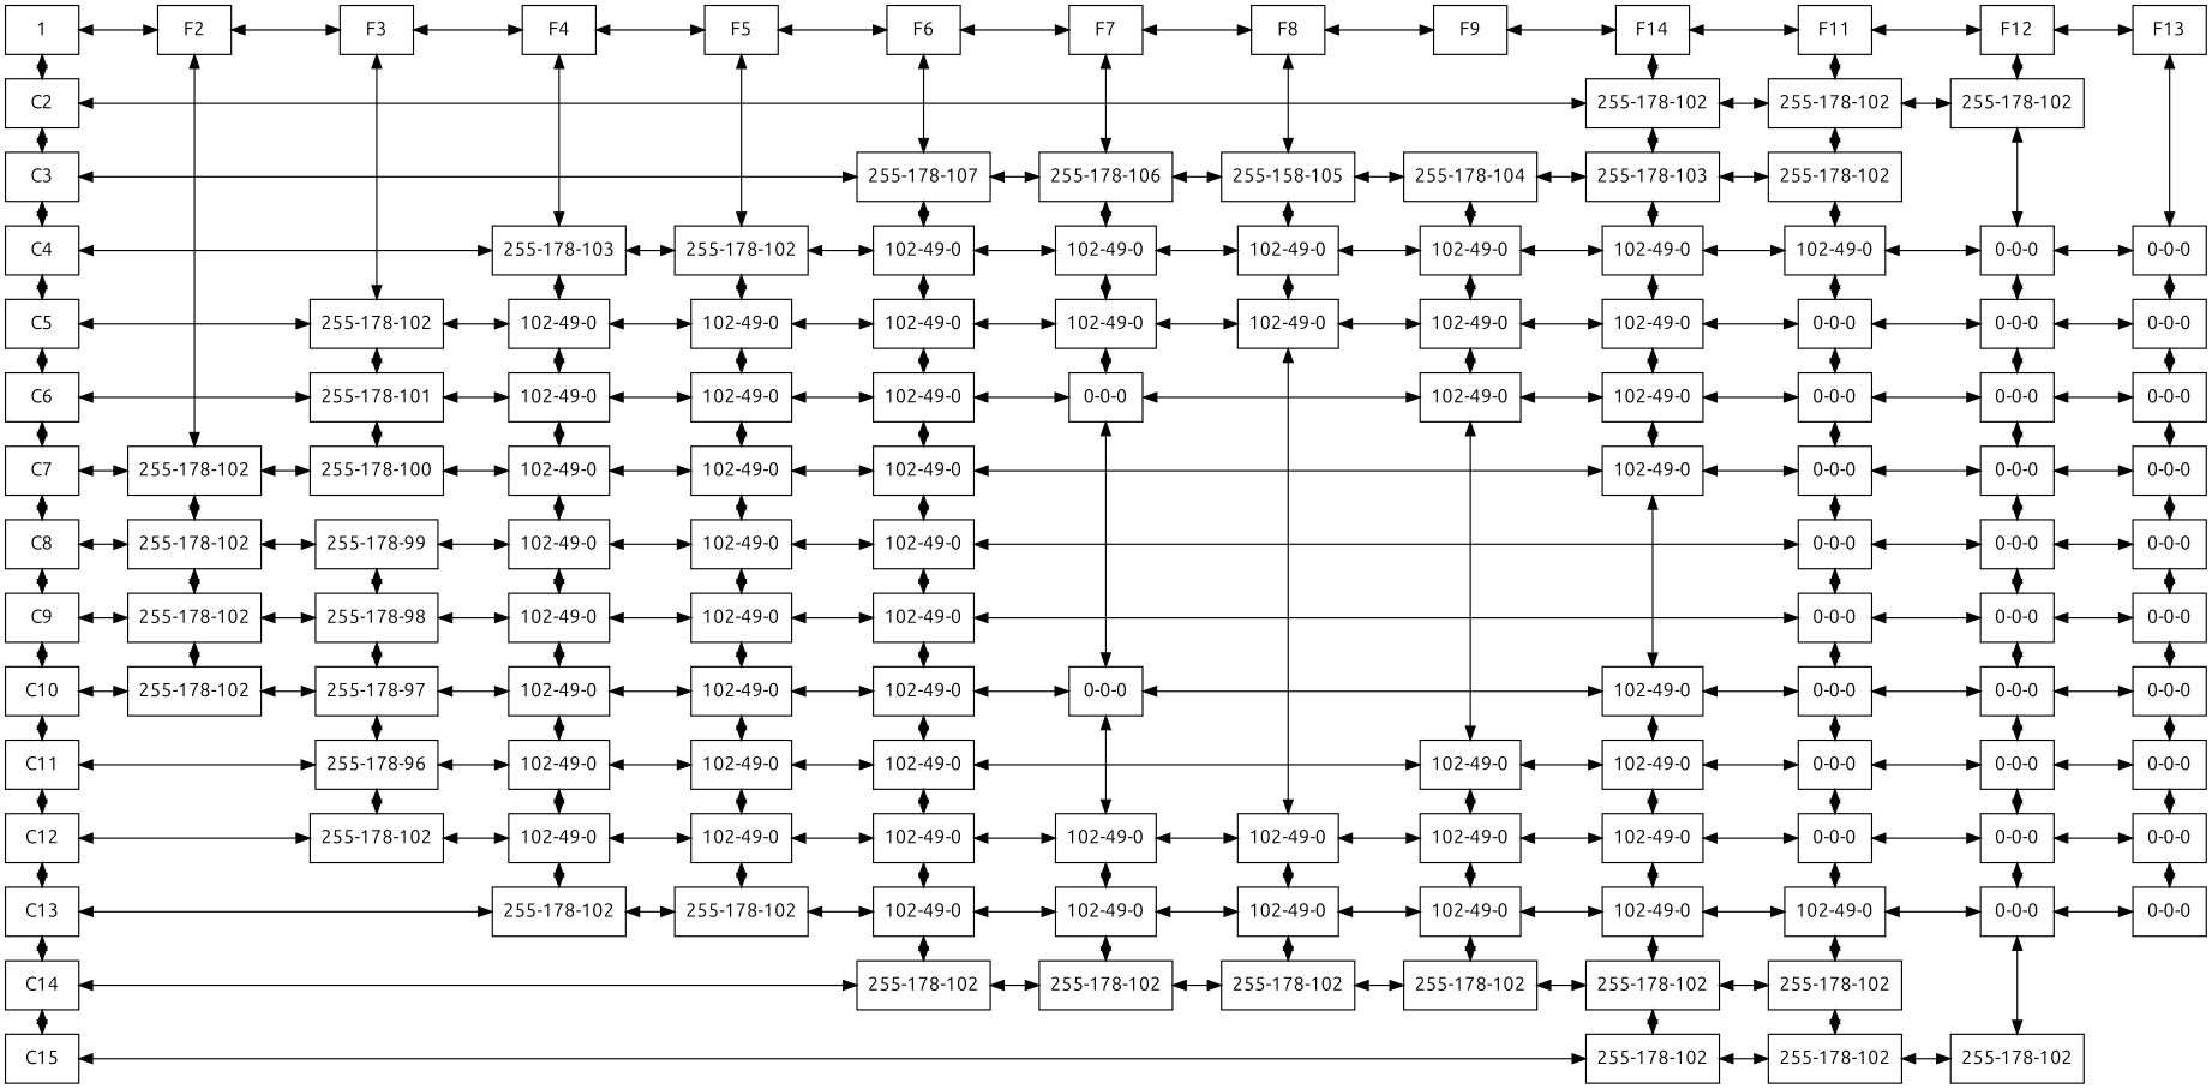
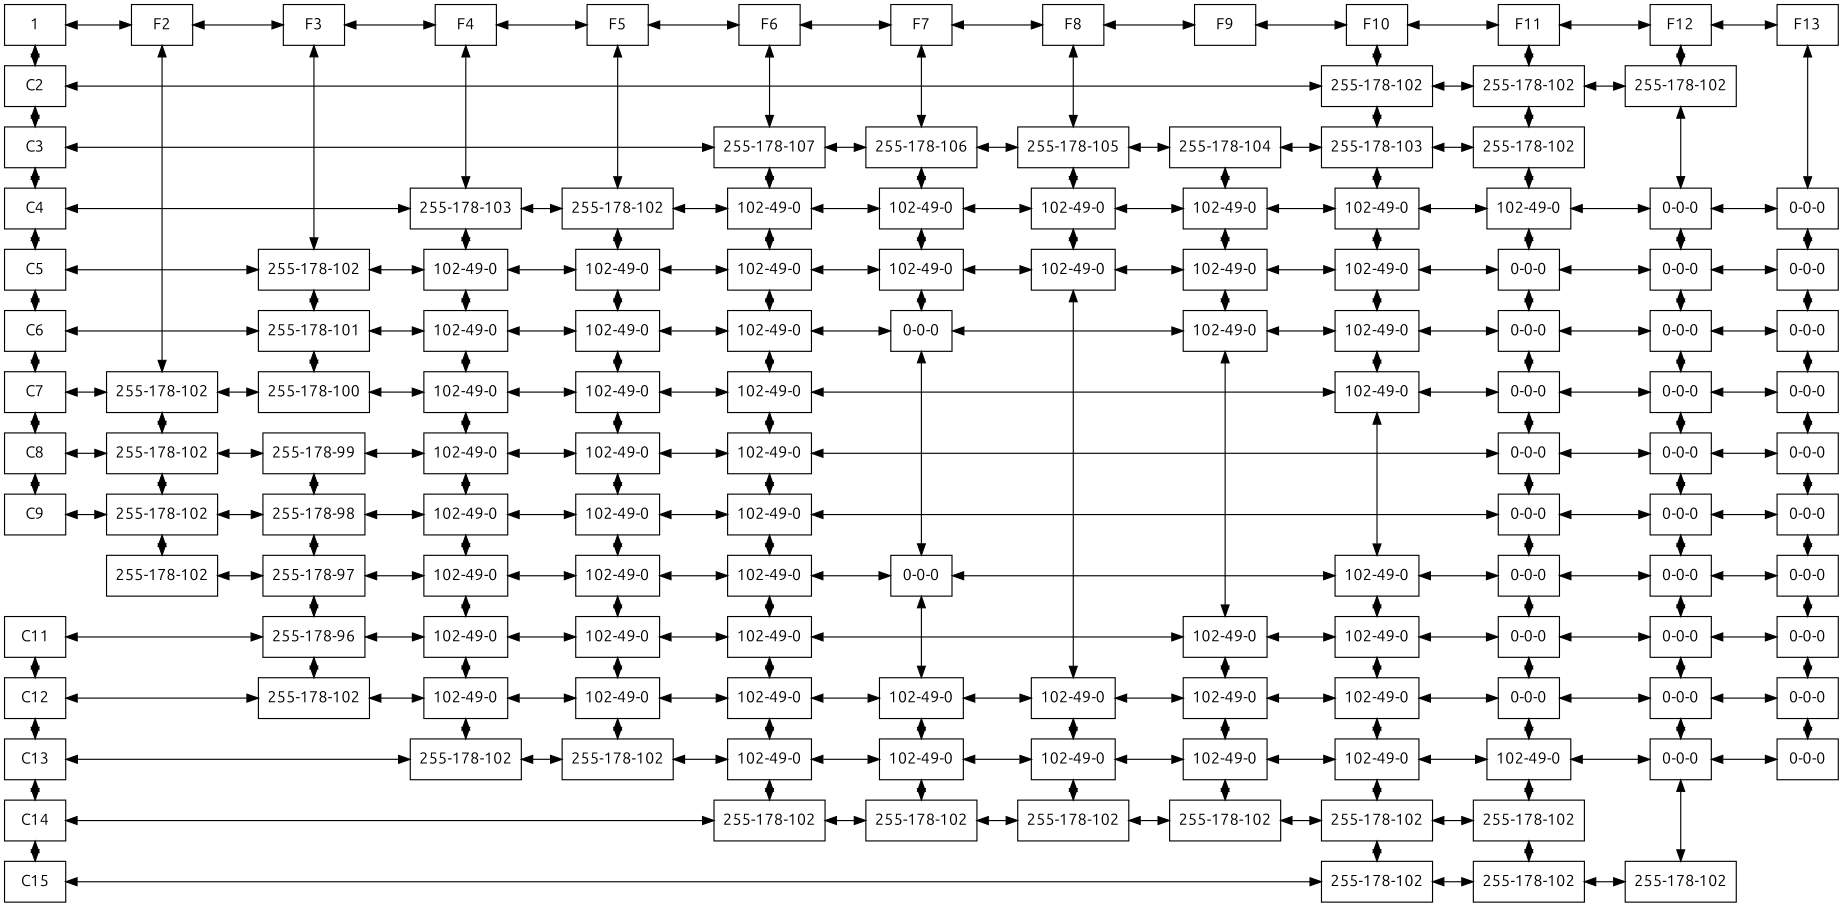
  digraph {
    fontname=Ubuntu
    rankdir=LR
    node [fontname=Ubuntu group=0 shape=box]
    edge [dir=both fontname=Ubuntu]
    n1 [label=1 rankdir=LR]
    n2 [group=3 label=C2 rankdir=LR]
    n3 [group=4 label=C3 rankdir=LR]
    n4 [group=5 label=C4 rankdir=LR]
    n5 [group=6 label=C5 rankdir=LR]
    n6 [group=7 label=C6 rankdir=LR]
    n7 [group=8 label=C7 rankdir=LR]
    n8 [group=9 label=C8 rankdir=LR]
    n9 [group=10 label=C9 rankdir=LR]
-   n10 [group=11 label=C10 rankdir=LR]
    n11 [group=12 label=C11 rankdir=LR]
    n12 [group=13 label=C12 rankdir=LR]
    n13 [group=14 label=C13 rankdir=LR]
    n14 [group=15 label=C14 rankdir=LR]
    n15 [group=16 label=C15 rankdir=LR]
    n16 [label=F2]
    n17 [group=8 label="255-178-102"]
    n18 [group=9 label="255-178-102"]
    n19 [group=10 label="255-178-102"]
    n20 [group=11 label="255-178-102"]
    n21 [label=F3]
    n22 [group=6 label="255-178-102"]
    n23 [group=7 label="255-178-101"]
    n24 [group=8 label="255-178-100"]
    n25 [group=9 label="255-178-99"]
    n26 [group=10 label="255-178-98"]
    n27 [group=11 label="255-178-97"]
    n28 [group=12 label="255-178-96"]
    n29 [group=13 label="255-178-102"]
    n30 [label=F4]
    n31 [group=5 label="255-178-103"]
    n32 [group=6 label="102-49-0"]
    n33 [group=7 label="102-49-0"]
    n34 [group=8 label="102-49-0"]
    n35 [group=9 label="102-49-0"]
    n36 [group=10 label="102-49-0"]
    n37 [group=11 label="102-49-0"]
    n38 [group=12 label="102-49-0"]
    n39 [group=13 label="102-49-0"]
    n40 [group=14 label="255-178-102"]
    n41 [label=F5]
    n42 [group=5 label="255-178-102"]
    n43 [group=6 label="102-49-0"]
    n44 [group=7 label="102-49-0"]
    n45 [group=8 label="102-49-0"]
    n46 [group=9 label="102-49-0"]
    n47 [group=10 label="102-49-0"]
    n48 [group=11 label="102-49-0"]
    n49 [group=12 label="102-49-0"]
    n50 [group=13 label="102-49-0"]
    n51 [group=14 label="255-178-102"]
    n52 [label=F6]
    n53 [group=4 label="255-178-107"]
    n54 [group=5 label="102-49-0"]
    n55 [group=6 label="102-49-0"]
    n56 [group=7 label="102-49-0"]
    n57 [group=8 label="102-49-0"]
    n58 [group=9 label="102-49-0"]
    n59 [group=10 label="102-49-0"]
    n60 [group=11 label="102-49-0"]
    n61 [group=12 label="102-49-0"]
    n62 [group=13 label="102-49-0"]
    n63 [group=14 label="102-49-0"]
    n64 [group=15 label="255-178-102"]
    n65 [label=F7]
    n66 [group=4 label="255-178-106"]
    n67 [group=5 label="102-49-0"]
    n68 [group=6 label="102-49-0"]
    n69 [group=7 label="0-0-0"]
    n70 [group=11 label="0-0-0"]
    n71 [group=13 label="102-49-0"]
    n72 [group=14 label="102-49-0"]
    n73 [group=15 label="255-178-102"]
    n74 [label=F8]
-   n75 [group=4 label="255-158-105"]
+   n75 [group=4 label="255-178-105"]
    n76 [group=5 label="102-49-0"]
    n77 [group=6 label="102-49-0"]
    n78 [group=13 label="102-49-0"]
    n79 [group=14 label="102-49-0"]
    n80 [group=15 label="255-178-102"]
    n81 [label=F9]
    n82 [group=4 label="255-178-104"]
    n83 [group=5 label="102-49-0"]
    n84 [group=6 label="102-49-0"]
    n85 [group=7 label="102-49-0"]
    n86 [group=12 label="102-49-0"]
    n87 [group=13 label="102-49-0"]
    n88 [group=14 label="102-49-0"]
    n89 [group=15 label="255-178-102"]
-   n90 [label=F14]
+   n90 [label=F10]
    n91 [group=3 label="255-178-102"]
    n92 [group=4 label="255-178-103"]
    n93 [group=5 label="102-49-0"]
    n94 [group=6 label="102-49-0"]
    n95 [group=7 label="102-49-0"]
    n96 [group=8 label="102-49-0"]
    n97 [group=11 label="102-49-0"]
    n98 [group=12 label="102-49-0"]
    n99 [group=13 label="102-49-0"]
    n100 [group=14 label="102-49-0"]
    n101 [group=15 label="255-178-102"]
    n102 [group=16 label="255-178-102"]
    n103 [label=F11]
    n104 [group=3 label="255-178-102"]
    n105 [group=4 label="255-178-102"]
    n106 [group=5 label="102-49-0"]
    n107 [group=6 label="0-0-0"]
    n108 [group=7 label="0-0-0"]
    n109 [group=8 label="0-0-0"]
    n110 [group=9 label="0-0-0"]
    n111 [group=10 label="0-0-0"]
    n112 [group=11 label="0-0-0"]
    n113 [group=12 label="0-0-0"]
    n114 [group=13 label="0-0-0"]
    n115 [group=14 label="102-49-0"]
    n116 [group=15 label="255-178-102"]
    n117 [group=16 label="255-178-102"]
    n118 [label=F12]
    n119 [group=3 label="255-178-102"]
    n120 [group=5 label="0-0-0"]
    n121 [group=6 label="0-0-0"]
    n122 [group=7 label="0-0-0"]
    n123 [group=8 label="0-0-0"]
    n124 [group=9 label="0-0-0"]
    n125 [group=10 label="0-0-0"]
    n126 [group=11 label="0-0-0"]
    n127 [group=12 label="0-0-0"]
    n128 [group=13 label="0-0-0"]
    n129 [group=14 label="0-0-0"]
    n130 [group=16 label="255-178-102"]
    n131 [label=F13]
    n132 [group=5 label="0-0-0"]
    n133 [group=6 label="0-0-0"]
    n134 [group=7 label="0-0-0"]
    n135 [group=8 label="0-0-0"]
    n136 [group=9 label="0-0-0"]
    n137 [group=10 label="0-0-0"]
    n138 [group=11 label="0-0-0"]
    n139 [group=12 label="0-0-0"]
    n140 [group=13 label="0-0-0"]
    n141 [group=14 label="0-0-0"]
    subgraph sub_1 {
      rank=min
      n1
      n2
      n3
      n4
      n5
      n6
      n7
      n8
      n9
-     n10
      n11
      n12
      n13
      n14
      n15
    }
    subgraph sub_2 {
      rank=same
      n1
      n2
      n3
      n4
      n5
      n6
      n7
      n8
      n9
-     n10
      n11
      n12
      n13
      n14
      n15
    }
    subgraph sub_3 {
      rank=same
      n16
      n17
      n18
      n19
      n20
    }
    subgraph sub_4 {
      rank=same
      n21
      n22
      n23
      n24
      n25
      n26
      n27
      n28
      n29
    }
    subgraph sub_5 {
      rank=same
      n30
      n31
      n32
      n33
      n34
      n35
      n36
      n37
      n38
      n39
      n40
    }
    subgraph sub_6 {
      rank=same
      n41
      n42
      n43
      n44
      n45
      n46
      n47
      n48
      n49
      n50
      n51
    }
    subgraph sub_7 {
      rank=same
      n52
      n53
      n54
      n55
      n56
      n57
      n58
      n59
      n60
      n61
      n62
      n63
      n64
    }
    subgraph sub_8 {
      rank=same
      n65
      n66
      n67
      n68
      n69
      n70
      n71
      n72
      n73
    }
    subgraph sub_9 {
      rank=same
      n74
      n75
      n76
      n77
      n78
      n79
      n80
    }
    subgraph sub_10 {
      rank=same
      n81
      n82
      n83
      n84
      n85
      n86
      n87
      n88
      n89
    }
    subgraph sub_11 {
      rank=same
      n90
      n91
      n92
      n93
      n94
      n95
      n96
      n97
      n98
      n99
      n100
      n101
      n102
    }
    subgraph sub_12 {
      rank=same
      n103
      n104
      n105
      n106
      n107
      n108
      n109
      n110
      n111
      n112
      n113
      n114
      n115
      n116
      n117
    }
    subgraph sub_13 {
      rank=same
      n118
      n119
      n120
      n121
      n122
      n123
      n124
      n125
      n126
      n127
      n128
      n129
      n130
    }
    subgraph sub_14 {
      rank=same
      n131
      n132
      n133
      n134
      n135
      n136
      n137
      n138
      n139
      n140
      n141
    }
    n1 -> n2
    n1 -> n16
    n2 -> n3
    n2 -> n91
    n3 -> n4
    n3 -> n53
    n4 -> n5
    n4 -> n31
    n5 -> n6
    n5 -> n22
    n6 -> n7
    n6 -> n23
    n7 -> n8
    n7 -> n17
    n8 -> n9
    n8 -> n18
-   n9 -> n10
    n9 -> n19
-   n10 -> n11
-   n10 -> n20
    n11 -> n12
    n11 -> n28
    n12 -> n13
    n12 -> n29
    n13 -> n14
    n13 -> n40
    n14 -> n15
    n14 -> n64
    n15 -> n102
    n16 -> n17
    n16 -> n21
    n17 -> n18
    n17 -> n24
    n18 -> n19
    n18 -> n25
    n19 -> n20
    n19 -> n26
    n20 -> n27
    n21 -> n22
    n21 -> n30
    n22 -> n23
    n22 -> n32
    n23 -> n24
    n23 -> n33
    n24 -> n34
    n25 -> n26
    n25 -> n35
    n26 -> n27
    n26 -> n36
    n27 -> n28
    n27 -> n37
    n28 -> n29
    n28 -> n38
    n29 -> n39
    n30 -> n31
    n30 -> n41
    n31 -> n32
    n31 -> n42
    n32 -> n33
    n32 -> n43
    n33 -> n34
    n33 -> n44
    n34 -> n35
    n34 -> n45
    n35 -> n36
    n35 -> n46
    n36 -> n37
    n36 -> n47
    n37 -> n38
    n37 -> n48
    n38 -> n39
    n38 -> n49
    n39 -> n40
    n39 -> n50
    n40 -> n51
    n41 -> n42
    n41 -> n52
    n42 -> n43
    n42 -> n54
    n43 -> n44
    n43 -> n55
    n44 -> n45
    n44 -> n56
    n45 -> n46
    n45 -> n57
    n46 -> n47
    n46 -> n58
    n47 -> n48
    n47 -> n59
    n48 -> n49
    n48 -> n60
    n49 -> n50
    n49 -> n61
    n50 -> n51
    n50 -> n62
    n51 -> n63
    n52 -> n53
    n52 -> n65
    n53 -> n54
    n53 -> n66
    n54 -> n55
    n54 -> n67
    n55 -> n56
    n55 -> n68
    n56 -> n57
    n56 -> n69
    n57 -> n58
    n57 -> n96
    n58 -> n59
    n58 -> n110
    n59 -> n60
    n59 -> n111
    n60 -> n61
    n60 -> n70
    n61 -> n62
    n61 -> n86
    n62 -> n63
    n62 -> n71
    n63 -> n64
    n63 -> n72
    n64 -> n73
    n65 -> n66
    n65 -> n74
    n66 -> n67
    n66 -> n75
    n67 -> n68
    n67 -> n76
    n68 -> n69
    n68 -> n77
    n69 -> n70
    n69 -> n85
    n70 -> n71
    n70 -> n97
    n71 -> n72
    n71 -> n78
    n72 -> n73
    n72 -> n79
    n73 -> n80
    n74 -> n75
    n74 -> n81
    n75 -> n76
    n75 -> n82
    n76 -> n77
    n76 -> n83
    n77 -> n78
    n77 -> n84
    n78 -> n79
    n78 -> n87
    n79 -> n80
    n79 -> n88
    n80 -> n89
    n81 -> n90
    n82 -> n83
    n82 -> n92
    n83 -> n84
    n83 -> n93
    n84 -> n85
    n84 -> n94
    n85 -> n86
    n85 -> n95
    n86 -> n87
    n86 -> n98
    n87 -> n88
    n87 -> n99
    n88 -> n89
    n88 -> n100
    n89 -> n101
    n90 -> n91
    n90 -> n103
    n91 -> n92
    n91 -> n104
    n92 -> n93
    n92 -> n105
    n93 -> n94
    n93 -> n106
    n94 -> n95
    n94 -> n107
    n95 -> n96
    n95 -> n108
    n96 -> n97
    n96 -> n109
    n97 -> n98
    n97 -> n112
    n98 -> n99
    n98 -> n113
    n99 -> n100
    n99 -> n114
    n100 -> n101
    n100 -> n115
    n101 -> n102
    n101 -> n116
    n102 -> n117
    n103 -> n104
    n103 -> n118
    n104 -> n105
    n104 -> n119
    n105 -> n106
    n106 -> n107
    n106 -> n120
    n107 -> n108
    n107 -> n121
    n108 -> n109
    n108 -> n122
    n109 -> n110
    n109 -> n123
    n110 -> n111
    n110 -> n124
    n111 -> n112
    n111 -> n125
    n112 -> n113
    n112 -> n126
    n113 -> n114
    n113 -> n127
    n114 -> n115
    n114 -> n128
    n115 -> n116
    n115 -> n129
    n116 -> n117
    n117 -> n130
    n118 -> n119
    n118 -> n131
    n119 -> n120
    n120 -> n121
    n120 -> n132
    n121 -> n122
    n121 -> n133
    n122 -> n123
    n122 -> n134
    n123 -> n124
    n123 -> n135
    n124 -> n125
    n124 -> n136
    n125 -> n126
    n125 -> n137
    n126 -> n127
    n126 -> n138
    n127 -> n128
    n127 -> n139
    n128 -> n129
    n128 -> n140
    n129 -> n130
    n129 -> n141
    n131 -> n132
    n132 -> n133
    n133 -> n134
    n134 -> n135
    n135 -> n136
    n136 -> n137
    n137 -> n138
    n138 -> n139
    n139 -> n140
    n140 -> n141
  }
